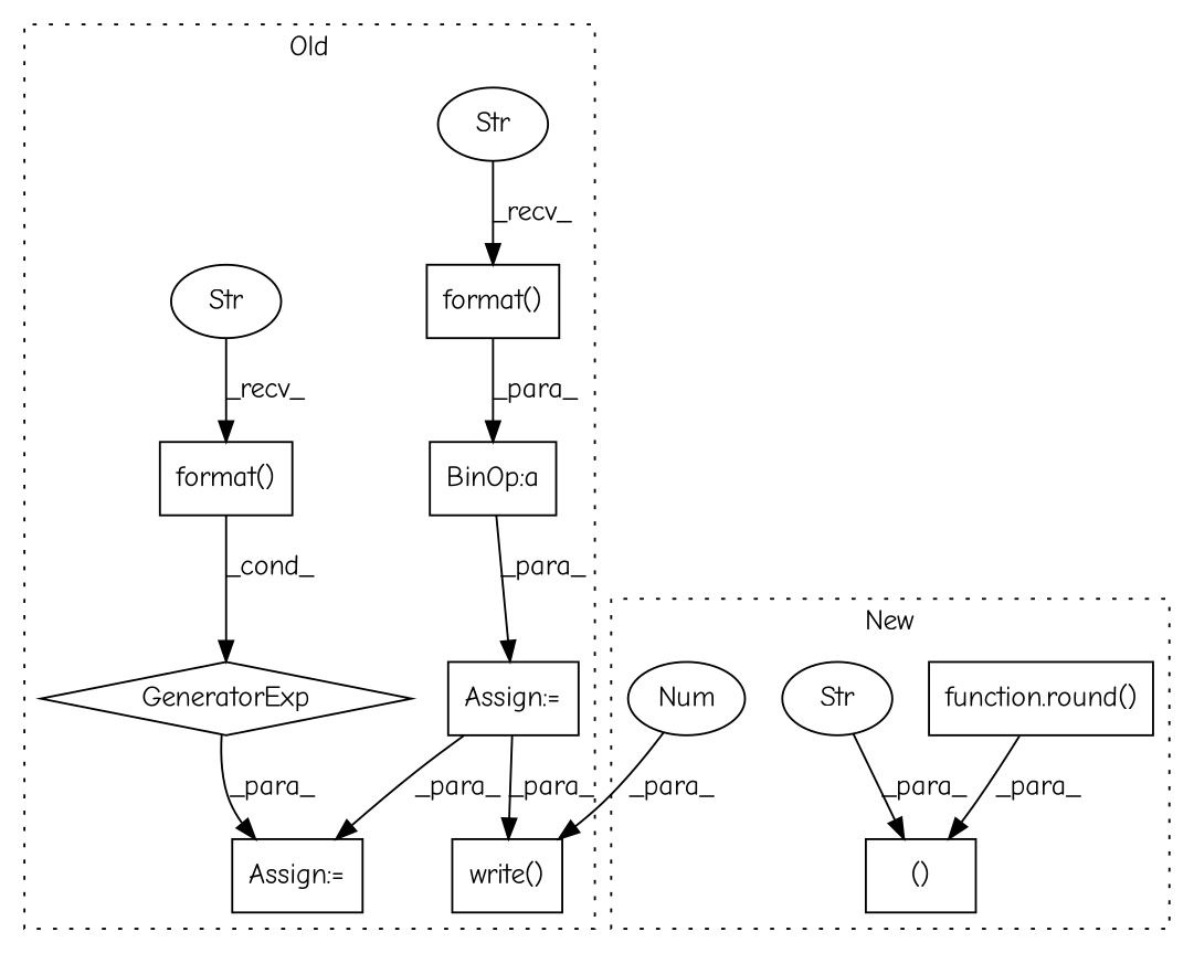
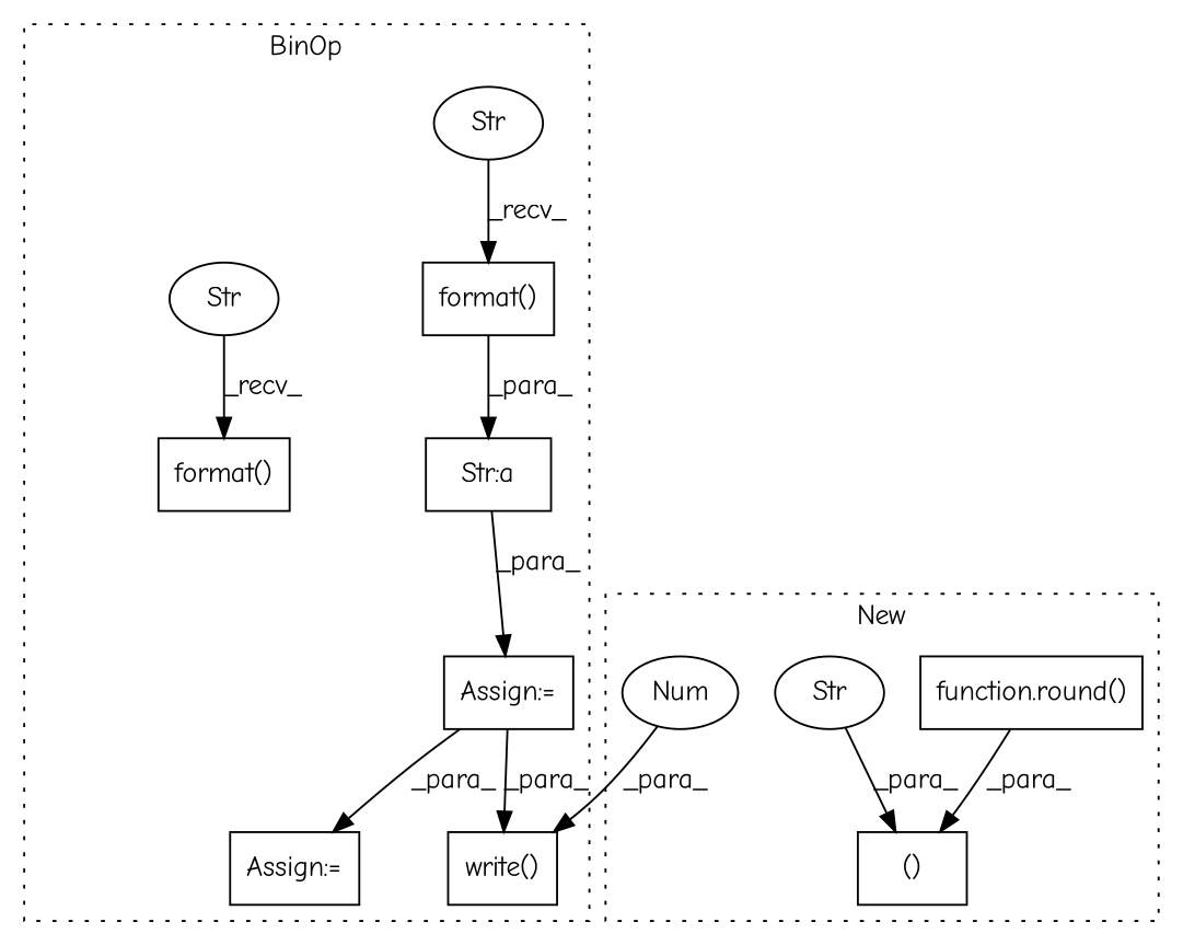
  digraph {
    fontname="Comic Neue"
    node [a=75 fontname="Comic Neue" l=3 s=8405 shape=box]
    edge [fontname="Comic Neue"]
    n1 [l="8,1" label="write()" s="8508,8519"]
-   n2 [a=82 label="BinOp:a" s=7957]
+   n2 [a=82 label="Str:a" s=7957]
    n3 [l="64,1" label="format()" s="7960,8070"]
    n4 [a=66 l=43 label=Str s=7960 shape=ellipse]
    n5 [a=68 label="Assign:=" s=7950]
    n6 [a=68 l=4 label="Assign:=" s=8380]
-   n7 [a=55 l=14 label=GeneratorExp shape=diamond]
    n8 [l="22,1" label="format()" s="8405,8439"]
    n9 [a=66 l=14 label=Str shape=ellipse]
    n10 [l="6,1" label="function.round()" s="7746,7769"]
    n11 [a=54 l=26 label="()" s=7744]
    n12 [a=66 l=12 label=Str s=7732 shape=ellipse]
    n13 [a=76 l=1 label=Num s=7768 shape=ellipse]
    subgraph cluster_1 {
-     label=Old
+     label=BinOp
      style=dotted
      n1
      n2
      n3
      n4
      n5
      n6
-     n7
      n8
      n9
    }
    subgraph cluster_2 {
      label=New
      style=dotted
      n10
      n11
      n12
      n13
    }
    n2 -> n5 [label=_para_]
    n3 -> n2 [label=_para_]
    n4 -> n3 [label=_recv_]
    n5 -> n1 [label=_para_]
    n5 -> n6 [label=_para_]
-   n7 -> n6 [label=_para_]
-   n8 -> n7 [label=_cond_]
    n9 -> n8 [label=_recv_]
    n10 -> n11 [label=_para_]
    n12 -> n11 [label=_para_]
    n13 -> n1 [label=_para_]
  }
